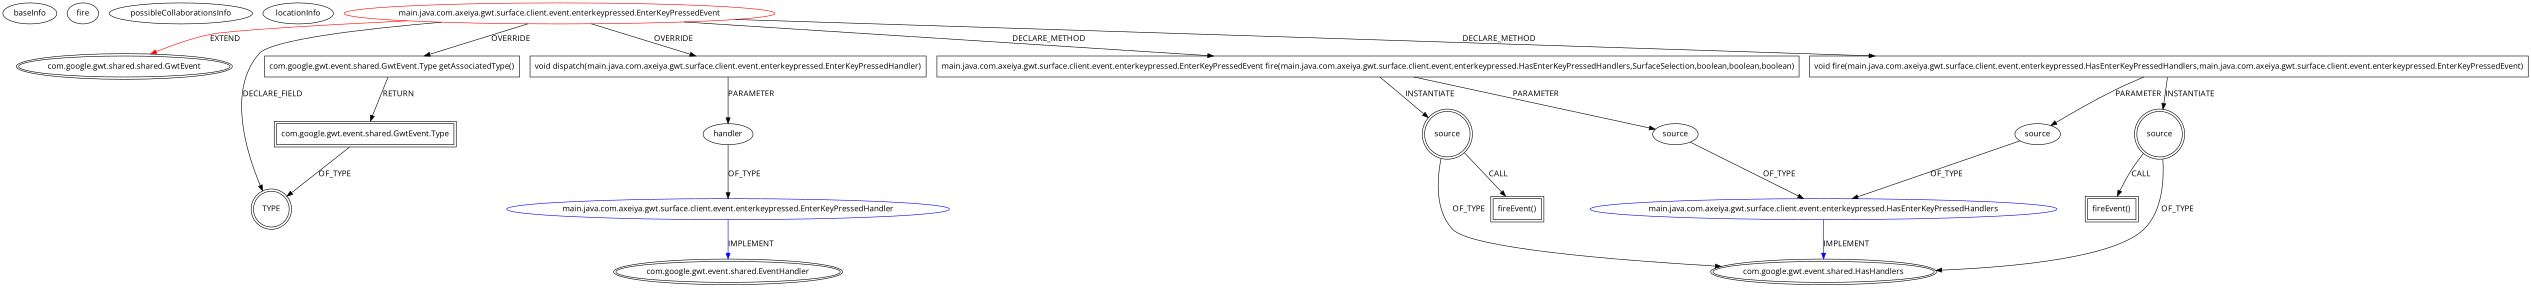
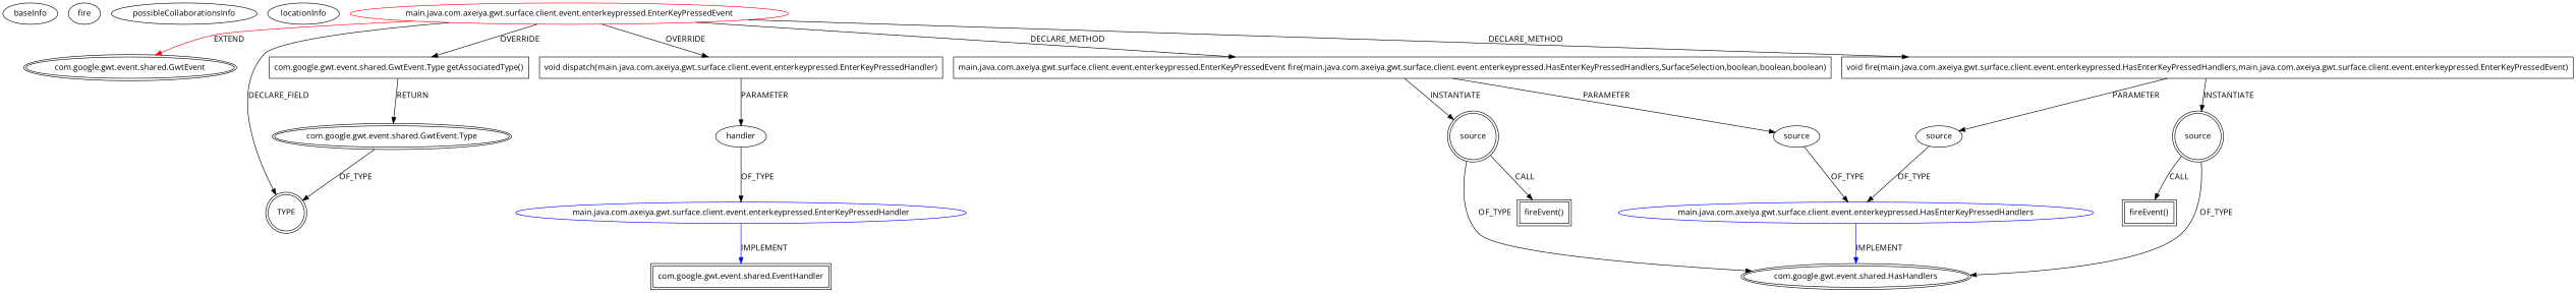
  digraph {
    fontname="Open Sans"
    node [fontname="Open Sans" isFrameworkType=false]
    edge [fontname="Open Sans"]
    baseInfo [category=extension_graph graphId=1232 isAnonymous=false possibleRelation=true isFrameworkType=""]
    n2 [0="com.google.gwt.event.shared.GwtEvent" label=fire isFrameworkType=""]
    possibleCollaborationsInfo [0="1232~CLIENT_METHOD_DECLARATION-PARAMETER_DECLARATION-CLIENT_METHOD_DECLARATION-PARAMETER_DECLARATION-~com.google.gwt.event.shared.GwtEvent ~com.google.gwt.event.shared.HasHandlers ~false~false" 1="1232~OVERRIDING_METHOD_DECLARATION-PARAMETER_DECLARATION-~com.google.gwt.event.shared.GwtEvent ~com.google.gwt.event.shared.EventHandler ~false~false" isFrameworkType=""]
    locationInfo [contextSignature=EnterKeyPressedEvent filePath="/dapicard-gwt-surface/gwt-surface-master/gwt-surface/src/main/java/com/axeiya/gwt/surface/client/event/enterkeypressed/EnterKeyPressedEvent.java" graphId=1232 projectName="dapicard-gwt-surface" isFrameworkType=""]
    n5 [color=red label="main.java.com.axeiya.gwt.surface.client.event.enterkeypressed.EnterKeyPressedEvent" vertexType=ROOT_CLIENT_CLASS_DECLARATION]
-   n6 [isFrameworkType=true label="com.google.gwt.shared.shared.GwtEvent" peripheries=2 vertexType=FRAMEWORK_CLASS_TYPE]
+   n6 [isFrameworkType=true label="com.google.gwt.event.shared.GwtEvent" peripheries=2 vertexType=FRAMEWORK_CLASS_TYPE]
    n7 [isFrameworkType=true label=TYPE peripheries=2 shape=circle vertexType=FIELD_DECLARATION]
    n8 [label="void dispatch(main.java.com.axeiya.gwt.surface.client.event.enterkeypressed.EnterKeyPressedHandler)" shape=box vertexType=OVERRIDING_METHOD_DECLARATION]
    n9 [label="com.google.gwt.event.shared.GwtEvent.Type getAssociatedType()" shape=box vertexType=OVERRIDING_METHOD_DECLARATION]
    n10 [label="main.java.com.axeiya.gwt.surface.client.event.enterkeypressed.EnterKeyPressedEvent fire(main.java.com.axeiya.gwt.surface.client.event.enterkeypressed.HasEnterKeyPressedHandlers,SurfaceSelection,boolean,boolean,boolean)" shape=box vertexType=CLIENT_METHOD_DECLARATION]
    n11 [label="void fire(main.java.com.axeiya.gwt.surface.client.event.enterkeypressed.HasEnterKeyPressedHandlers,main.java.com.axeiya.gwt.surface.client.event.enterkeypressed.EnterKeyPressedEvent)" shape=box vertexType=CLIENT_METHOD_DECLARATION]
    n12 [label=handler vertexType=PARAMETER_DECLARATION]
-   n13 [isFrameworkType=true label="com.google.gwt.event.shared.GwtEvent.Type" peripheries=2 vertexType=FRAMEWORK_CLASS_TYPE shape=box]
+   n13 [isFrameworkType=true label="com.google.gwt.event.shared.GwtEvent.Type" peripheries=2 vertexType=FRAMEWORK_CLASS_TYPE]
    n14 [label=source vertexType=PARAMETER_DECLARATION]
    n15 [isFrameworkType=true label=source peripheries=2 shape=circle vertexType=VARIABLE_EXPRESION]
    n16 [label=source vertexType=PARAMETER_DECLARATION]
    n17 [isFrameworkType=true label=source peripheries=2 shape=circle vertexType=VARIABLE_EXPRESION]
    n18 [color=blue label="main.java.com.axeiya.gwt.surface.client.event.enterkeypressed.EnterKeyPressedHandler" vertexType=REFERENCE_CLIENT_CLASS_DECLARATION]
-   n19 [isFrameworkType=true label="com.google.gwt.event.shared.EventHandler" peripheries=2 vertexType=FRAMEWORK_INTERFACE_TYPE]
+   n19 [isFrameworkType=true label="com.google.gwt.event.shared.EventHandler" peripheries=2 vertexType=FRAMEWORK_INTERFACE_TYPE shape=box]
    n20 [color=blue label="main.java.com.axeiya.gwt.surface.client.event.enterkeypressed.HasEnterKeyPressedHandlers" vertexType=REFERENCE_CLIENT_CLASS_DECLARATION]
    n21 [isFrameworkType=true label="com.google.gwt.event.shared.HasHandlers" peripheries=2 vertexType=FRAMEWORK_INTERFACE_TYPE]
    n22 [isFrameworkType=true label="fireEvent()" peripheries=2 shape=box vertexType=INSIDE_CALL]
    n23 [isFrameworkType=true label="fireEvent()" peripheries=2 shape=box vertexType=INSIDE_CALL]
    n5 -> n6 [color=red label=EXTEND]
    n5 -> n7 [label=DECLARE_FIELD]
    n5 -> n8 [label=OVERRIDE]
    n5 -> n9 [label=OVERRIDE]
    n5 -> n10 [label=DECLARE_METHOD]
    n5 -> n11 [label=DECLARE_METHOD]
    n8 -> n12 [label=PARAMETER]
    n9 -> n13 [label=RETURN]
    n10 -> n14 [label=PARAMETER]
    n10 -> n15 [label=INSTANTIATE]
    n11 -> n16 [label=PARAMETER]
    n11 -> n17 [label=INSTANTIATE]
    n12 -> n18 [label=OF_TYPE]
    n13 -> n7 [label=OF_TYPE]
    n14 -> n20 [label=OF_TYPE]
    n15 -> n21 [label=OF_TYPE]
    n15 -> n22 [label=CALL]
    n16 -> n20 [label=OF_TYPE]
    n17 -> n21 [label=OF_TYPE]
    n17 -> n23 [label=CALL]
    n18 -> n19 [color=blue label=IMPLEMENT]
    n20 -> n21 [color=blue label=IMPLEMENT]
  }
